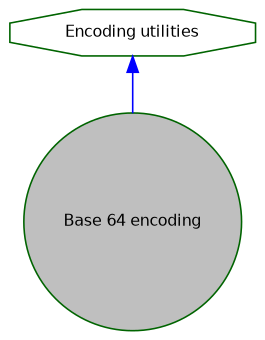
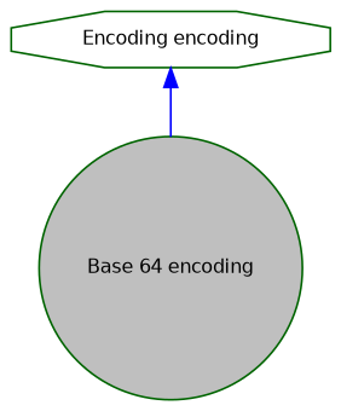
  digraph {
    rankdir=TB
    node [color=darkgreen fontname=Helvetica fontsize=10 style=filled]
-   n1 [fillcolor=white height=0.2 label="Encoding utilities" shape=octagon width=0.4]
+   n1 [fillcolor=white height=0.2 label="Encoding encoding" shape=octagon width=0.4]
    n2 [fillcolor=grey75 fontcolor=black height=0.2 label="Base 64 encoding" shape=circle width=0.4]
    n1 -> n2 [dir=back fontname=Helvetica fontsize=10 labelfontname=Helvetica labelfontsize=10 shape=plaintext style=solid color=blue]
  }
